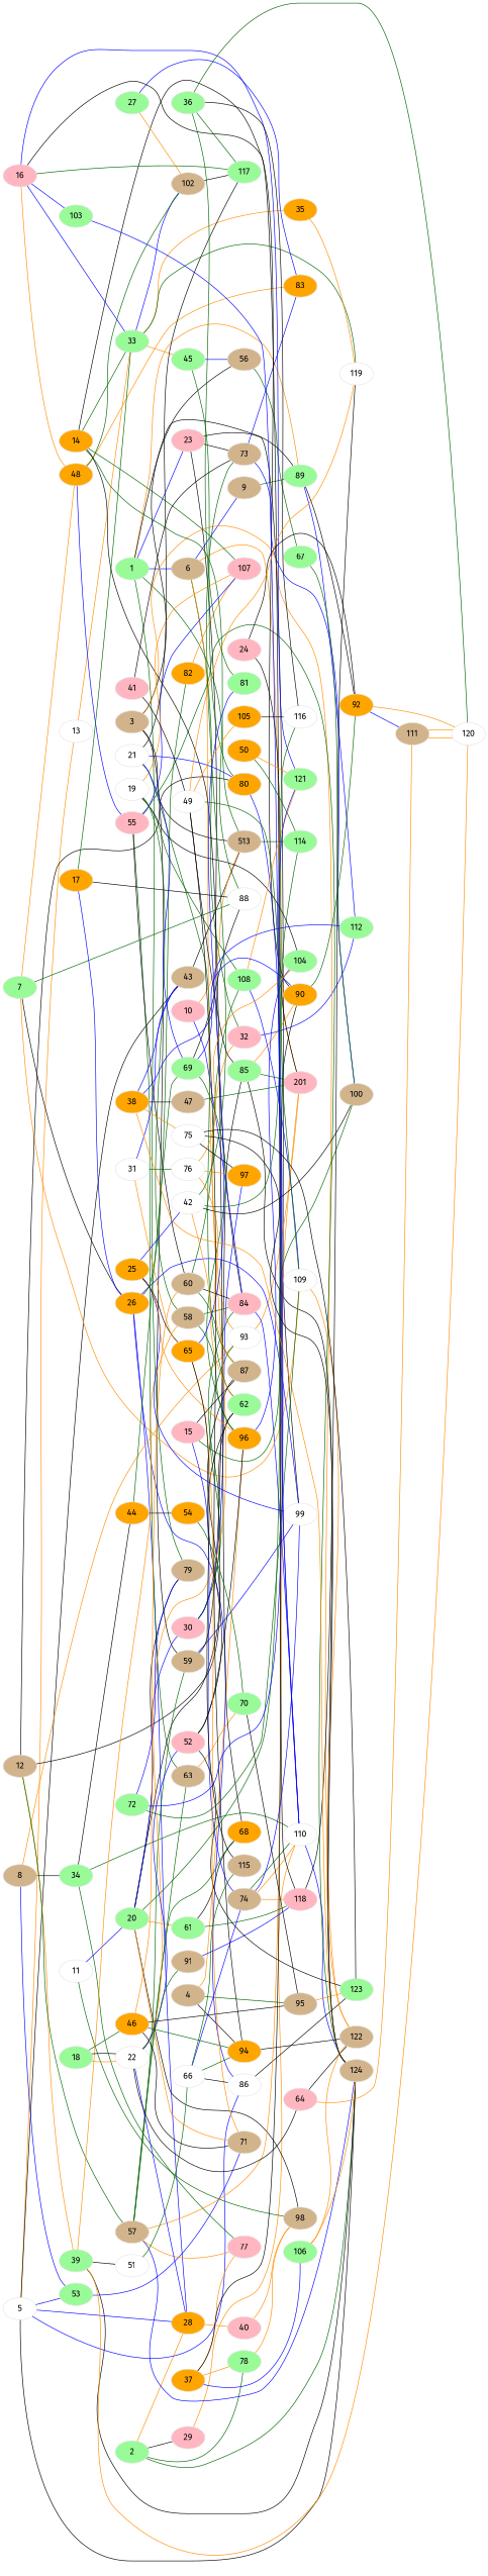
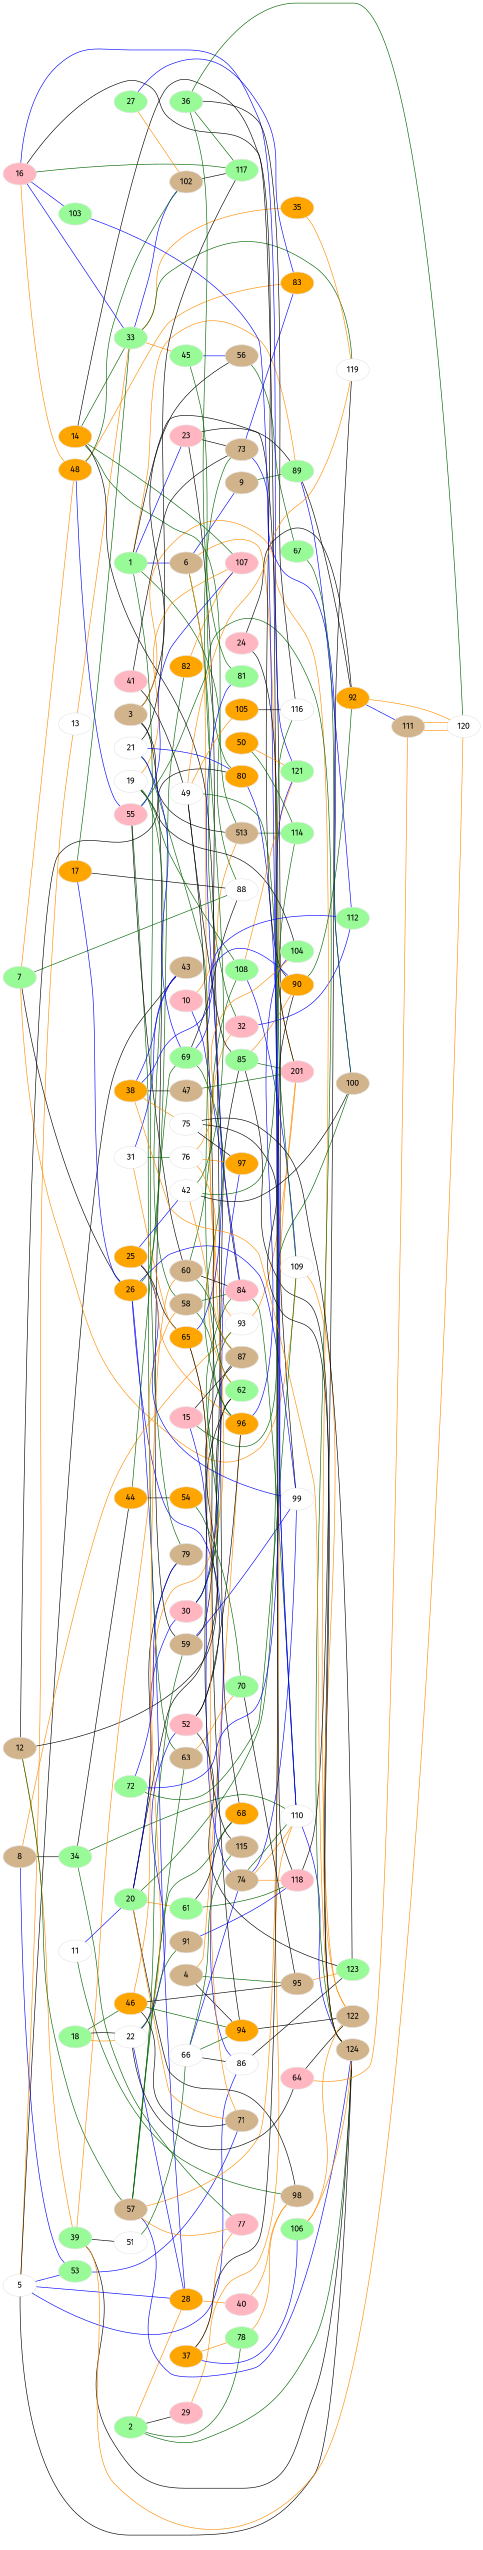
  graph {
    fontname="Fira Sans"
    rankdir=LR
    node [color=gray90 fillcolor=palegreen fontname="Fira Sans" style=filled]
    edge [color=black fontname="Fira Sans"]
    6 [fillcolor=tan]
    1
    23 [fillcolor=lightpink]
    79 [fillcolor=tan]
    88 [fillcolor=white]
    89
    99 [fillcolor=white]
    9 [fillcolor=tan]
    32 [fillcolor=lightpink]
    93 [fillcolor=white]
    n11 [fillcolor=lightpink label=201]
    84 [fillcolor=lightpink]
    73 [fillcolor=tan]
    92 [fillcolor=orange]
    112
    28 [fillcolor=orange]
    2
    29 [fillcolor=lightpink]
    78
    124 [fillcolor=tan]
    40 [fillcolor=lightpink]
    110 [fillcolor=white]
    98 [fillcolor=tan]
    3 [fillcolor=tan]
    56 [fillcolor=tan]
    59 [fillcolor=tan]
    n27 [fillcolor=tan label=513]
    122 [fillcolor=tan]
    67
    85
    114
    4 [fillcolor=tan]
    94 [fillcolor=orange]
    95 [fillcolor=tan]
    96 [fillcolor=orange]
    123
    104
    5 [fillcolor=white]
    13 [fillcolor=white]
    43 [fillcolor=tan]
    53
    86 [fillcolor=white]
    33
    71 [fillcolor=tan]
    7
    26 [fillcolor=orange]
    48 [fillcolor=orange]
    109 [fillcolor=white]
    82 [fillcolor=orange]
    83 [fillcolor=orange]
    102 [fillcolor=tan]
    55 [fillcolor=lightpink]
    8 [fillcolor=tan]
    34
    44 [fillcolor=orange]
    77 [fillcolor=lightpink]
    10 [fillcolor=lightpink]
    11 [fillcolor=white]
    20
    87 [fillcolor=tan]
    30 [fillcolor=lightpink]
    61
    12 [fillcolor=tan]
    39
    57 [fillcolor=tan]
    62
    80 [fillcolor=orange]
    58 [fillcolor=tan]
    120 [fillcolor=white]
    51 [fillcolor=white]
    68 [fillcolor=orange]
    63 [fillcolor=tan]
    35 [fillcolor=orange]
    45
    119 [fillcolor=white]
    14 [fillcolor=orange]
    90 [fillcolor=orange]
    107 [fillcolor=lightpink]
    15 [fillcolor=lightpink]
    74 [fillcolor=tan]
    100 [fillcolor=tan]
    118 [fillcolor=lightpink]
    16 [fillcolor=lightpink]
    103
    117
    121
    17 [fillcolor=orange]
    22 [fillcolor=white]
    18
    46 [fillcolor=orange]
    52 [fillcolor=lightpink]
    64 [fillcolor=lightpink]
    91 [fillcolor=tan]
    60 [fillcolor=tan]
    19 [fillcolor=white]
    108
    97 [fillcolor=orange]
    21 [fillcolor=white]
    69
    111 [fillcolor=tan]
    24 [fillcolor=lightpink]
    25 [fillcolor=orange]
    42 [fillcolor=white]
    65 [fillcolor=orange]
    116 [fillcolor=white]
    81
    115 [fillcolor=tan]
    27
    31 [fillcolor=white]
    76 [fillcolor=white]
    54 [fillcolor=orange]
    36
    37 [fillcolor=orange]
    106
    38 [fillcolor=orange]
    47 [fillcolor=tan]
    75 [fillcolor=white]
    66 [fillcolor=white]
    41 [fillcolor=lightpink]
    49 [fillcolor=white]
    105 [fillcolor=orange]
    70
    50 [fillcolor=orange]
    72
    6 -- 9 [color=blue]
    6 -- 32 [color=darkgreen]
    6 -- 93 [color=darkorange]
    6 -- n11 [color=darkorange]
    1 -- 6 [color=blue]
    1 -- 23 [color=blue]
    1 -- 79 [color=darkgreen]
    1 -- 88 [color=darkgreen]
    1 -- 89 [color=darkorange]
    1 -- 99
    23 -- 89
    23 -- 84
    23 -- 73
    89 -- 92
    89 -- 112 [color=blue]
    9 -- 89 [color=darkgreen]
    32 -- 112 [color=blue]
    93 -- n11 [color=darkorange]
-   84 -- 110 [color=blue]
+   84 -- 110 [color=darkgreen]
    73 -- 83 [color=blue]
    73 -- 100 [color=blue]
    92 -- 120 [color=darkorange]
    92 -- 111 [color=blue]
    28 -- 40 [color=darkorange]
    2 -- 28 [color=darkorange]
    2 -- 29
    2 -- 78 [color=darkgreen]
    2 -- 124 [color=darkgreen]
    29 -- 110 [color=darkorange]
    78 -- 98 [color=darkorange]
    40 -- 98 [color=darkorange]
    110 -- 124 [color=blue]
    3 -- 56
    3 -- 59
    3 -- n27
    3 -- 122 [color=darkorange]
    56 -- 67 [color=darkgreen]
    59 -- 99 [color=blue]
    59 -- 85
    n27 -- 114 [color=darkgreen]
    67 -- 100 [color=darkgreen]
    85 -- n11 [color=darkgreen]
    85 -- 124
    85 -- 90 [color=darkorange]
    4 -- 94
    4 -- 95 [color=darkgreen]
    4 -- 96 [color=darkorange]
    94 -- 122
    95 -- 123 [color=darkorange]
    96 -- 104 [color=blue]
    5 -- 28 [color=blue]
    5 -- 124
    5 -- 13 [color=darkorange]
    5 -- 43
    5 -- 53 [color=blue]
    5 -- 86 [color=blue]
    13 -- 33 [color=darkorange]
-   43 -- n27
    53 -- 71 [color=blue]
    86 -- 123
    33 -- 102 [color=blue]
    33 -- 35 [color=darkorange]
    33 -- 45 [color=darkorange]
    33 -- 119 [color=darkgreen]
    7 -- 88 [color=darkgreen]
    7 -- 26
    7 -- 48 [color=darkorange]
    7 -- 109 [color=darkorange]
    26 -- 99 [color=blue]
    26 -- 28 [color=blue]
    26 -- 86 [color=blue]
    26 -- 82 [color=darkgreen]
    48 -- 83 [color=darkorange]
    48 -- 102 [color=darkgreen]
    48 -- 55 [color=blue]
    109 -- 122 [color=darkorange]
    82 -- 107 [color=darkorange]
    102 -- 117
    55 -- 124 [color=darkgreen]
    55 -- 63 [color=darkgreen]
    55 -- 107 [color=blue]
    55 -- 60
    8 -- 93 [color=darkorange]
    8 -- 53 [color=blue]
    8 -- 34
    34 -- 110 [color=darkgreen]
    34 -- 44
    34 -- 77 [color=darkgreen]
    44 -- 69 [color=darkgreen]
    44 -- 54
    10 -- 84 [color=blue]
    10 -- n27 [color=darkorange]
    11 -- 98 [color=darkgreen]
    11 -- 20 [color=blue]
    20 -- 79
    20 -- 98
    20 -- 114 [color=darkgreen]
    20 -- 71 [color=darkorange]
    20 -- 87
    20 -- 30 [color=blue]
    20 -- 61 [color=darkorange]
    30 -- 93 [color=darkgreen]
    30 -- 84 [color=darkgreen]
    30 -- 97 [color=blue]
    61 -- 68
    61 -- 118 [color=darkgreen]
    12 -- 39 [color=darkorange]
    12 -- 57 [color=darkgreen]
    12 -- 62
    12 -- 80
    39 -- 124
    39 -- 58 [color=darkorange]
    39 -- 120 [color=darkorange]
    39 -- 51
    57 -- n11 [color=darkorange]
    57 -- 124 [color=blue]
    57 -- 59 [color=darkgreen]
    57 -- 77 [color=darkorange]
    57 -- 68 [color=darkgreen]
    57 -- 63 [color=darkgreen]
    80 -- 110 [color=blue]
    58 -- 84 [color=darkgreen]
    58 -- 96 [color=darkgreen]
    51 -- 66 [color=darkgreen]
    63 -- 70 [color=darkorange]
    35 -- 119 [color=darkorange]
    45 -- 56 [color=blue]
    45 -- 80 [color=darkgreen]
    14 -- n27 [color=darkgreen]
    14 -- 33 [color=darkgreen]
    14 -- 68
    14 -- 90
    14 -- 107 [color=darkgreen]
    90 -- 92 [color=darkgreen]
    15 -- 87
    15 -- 74 [color=blue]
    15 -- 100 [color=darkgreen]
    74 -- 99 [color=blue]
    74 -- 110 [color=darkorange]
    74 -- 110 [color=darkgreen]
    74 -- 118 [color=darkorange]
    118 -- 119
    16 -- 33 [color=blue]
    16 -- 48 [color=darkorange]
    16 -- 118
    16 -- 103 [color=blue]
    16 -- 117 [color=darkgreen]
    16 -- 121 [color=blue]
    103 -- 110 [color=blue]
    17 -- 88
    17 -- 33 [color=darkgreen]
    17 -- 26 [color=blue]
    22 -- 32 [color=darkorange]
    22 -- 28 [color=blue]
    22 -- 52 [color=blue]
    22 -- 64
    22 -- 91 [color=darkgreen]
    18 -- 22 [color=darkorange]
    18 -- 22
    18 -- 46 [color=darkgreen]
    46 -- 94 [color=darkgreen]
    46 -- 95
    46 -- 71
    46 -- 60 [color=darkorange]
    52 -- 96
    52 -- 123
    52 -- 62
    64 -- 122
    64 -- 111 [color=darkorange]
    91 -- 118 [color=blue]
    60 -- 84
    60 -- 87 [color=darkgreen]
    60 -- 108 [color=darkgreen]
    19 -- 104
    19 -- 58 [color=darkgreen]
    19 -- 107 [color=darkorange]
    19 -- 108 [color=darkgreen]
    108 -- 109 [color=blue]
    108 -- 121 [color=darkorange]
    21 -- 62 [color=darkgreen]
    21 -- 80 [color=blue]
    21 -- 117
    21 -- 69 [color=blue]
    69 -- 88
    69 -- 96 [color=darkgreen]
    69 -- 90 [color=blue]
    111 -- 120 [color=darkorange]
    111 -- 120 [color=darkorange]
    24 -- n11
    24 -- 92
    25 -- 99 [color=blue]
    25 -- 96 [color=darkorange]
    25 -- 42 [color=blue]
    25 -- 65
    42 -- 73 [color=darkgreen]
    42 -- 62 [color=darkorange]
    42 -- 100
    42 -- 116 [color=darkgreen]
    65 -- 71 [color=darkorange]
    65 -- 81 [color=blue]
    65 -- 115
    27 -- 83 [color=blue]
    27 -- 102 [color=darkorange]
    31 -- 43 [color=blue]
    31 -- 65 [color=darkorange]
    31 -- 76 [color=darkgreen]
    76 -- 104 [color=darkorange]
    76 -- 87 [color=darkorange]
    76 -- 97 [color=darkorange]
    54 -- 70 [color=darkgreen]
    36 -- 120 [color=darkgreen]
    36 -- 117 [color=darkgreen]
    36 -- 116
    36 -- 81 [color=darkgreen]
    37 -- 78 [color=darkorange]
    37 -- 77 [color=darkorange]
    37 -- 90
    37 -- 106 [color=blue]
    106 -- 124 [color=darkorange]
    106 -- 122 [color=darkorange]
    38 -- 112 [color=blue]
    38 -- 124 [color=darkorange]
    38 -- 43 [color=blue]
    38 -- 47
    38 -- 75 [color=darkorange]
    47 -- n11 [color=darkgreen]
    75 -- 124
    75 -- 123
    75 -- 97
    66 -- 94 [color=darkgreen]
    66 -- 86
    66 -- 74 [color=blue]
    66 -- 115 [color=darkgreen]
    41 -- 73
    41 -- 49
    49 -- 85
    49 -- 94
    49 -- 109 [color=darkgreen]
    49 -- 119 [color=darkorange]
    49 -- 105 [color=darkorange]
    105 -- 116
    70 -- 95
    50 -- 114 [color=darkgreen]
    50 -- 121 [color=darkorange]
    72 -- 79 [color=blue]
    72 -- 109 [color=darkgreen]
    72 -- 121 [color=blue]
  }
